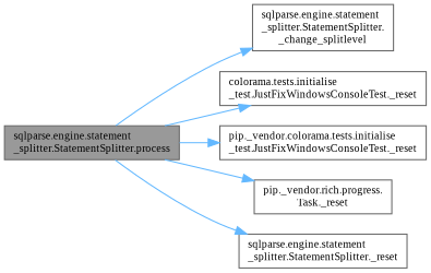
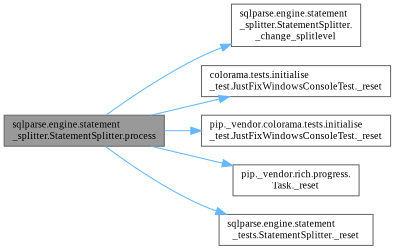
  digraph {
    rankdir=LR
    fontname="Liberation Serif"
    node [color=grey40 fillcolor=white fontname="Liberation Serif" fontsize=10 shape=box style=filled]
    edge [color=steelblue1 fontname="Liberation Serif" fontsize=10 labelfontname=Helvetica labelfontsize=10 style=solid]
    n1 [color=gray40 fillcolor=grey60 fontcolor=black height=0.2 label="sqlparse.engine.statement\l_splitter.StatementSplitter.process" width=0.4]
    n2 [height=0.2 label="sqlparse.engine.statement\l_splitter.StatementSplitter.\l_change_splitlevel" width=0.4]
    n3 [height=0.2 label="colorama.tests.initialise\l_test.JustFixWindowsConsoleTest._reset" width=0.4]
    n4 [height=0.2 label="pip._vendor.colorama.tests.initialise\l_test.JustFixWindowsConsoleTest._reset" width=0.4]
    n5 [height=0.2 label="pip._vendor.rich.progress.\lTask._reset" width=0.4]
-   n6 [height=0.2 label="sqlparse.engine.statement\l_splitter.StatementSplitter._reset" width=0.4]
+   n6 [height=0.2 label="sqlparse.engine.statement\l_tests.StatementSplitter._reset" width=0.4]
    n1 -> n2
    n1 -> n3
    n1 -> n4
    n1 -> n5
    n1 -> n6
  }
